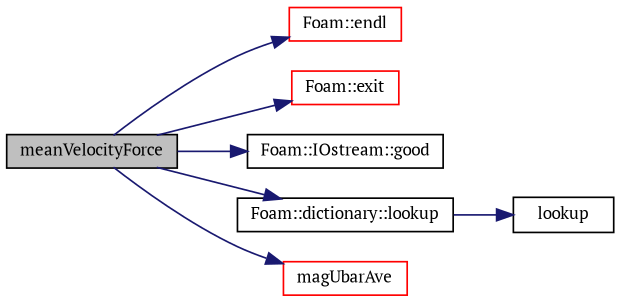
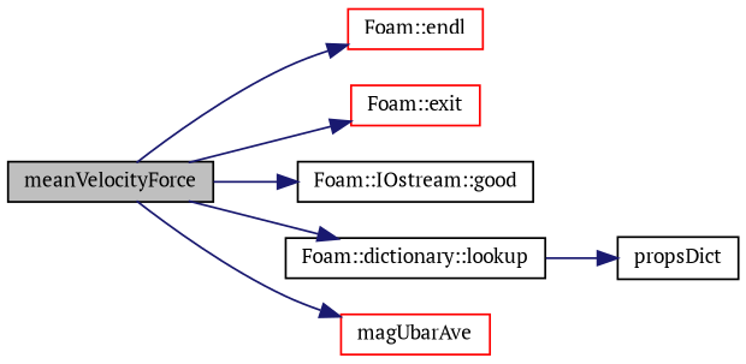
  digraph {
    fontname="PT Serif"
    rankdir=LR
    node [color=black fontname="PT Serif" fontsize=10 shape=record]
    edge [color=midnightblue fontname="PT Serif" fontsize=10 labelfontname=Helvetica labelfontsize=10 style=solid]
    n1 [fillcolor=grey75 fontcolor=black height=0.2 label=meanVelocityForce style=filled width=0.4]
    n2 [color=red height=0.2 label="Foam::endl" width=0.4]
    n3 [color=red height=0.2 label="Foam::exit" width=0.4]
    n4 [height=0.2 label="Foam::IOstream::good" width=0.4]
    n5 [height=0.2 label="Foam::dictionary::lookup" width=0.4]
    n6 [color=red height=0.2 label=magUbarAve width=0.4]
-   n7 [height=0.2 label=lookup width=0.4]
+   n7 [height=0.2 label=propsDict width=0.4]
    n1 -> n2
    n1 -> n3
    n1 -> n4
    n1 -> n5
    n1 -> n6
    n5 -> n7
  }
